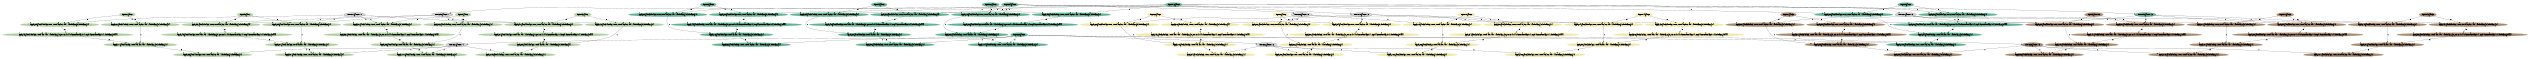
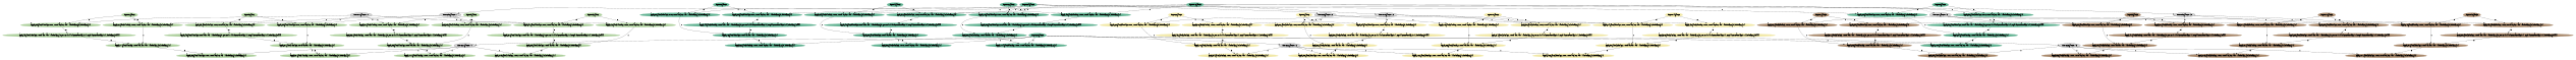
  digraph {
    node [color="#61B292" style=filled]
    n1 [label="input0@loc0"]
    n2 [label="apply28@loc[0]es[63,1000,1000] ac,bc->ab | *[hole|f32@0,hole|f32@1]"]
    n3 [label="apply60@loc[0]es[63,1000,1000] ac,bc->ab | *[hole|f32@0,hole|f32@1]"]
    n4 [label="apply44@loc[0]es[63,1000] ab->ab | *[hole|f32@0,power{-1}[+[constant{f32|1},exp[*[constant{f32|-1},hole|f32@0]]]]]"]
    n5 [label="apply76@loc[0]es[63,1000] ab,ab->ab | *[hole|f32@0,hole|f32@1]"]
    n6 [color="#AED09E" label="input1@loc1"]
    n7 [color="#AED09E" label="apply29@loc[1]es[63,1000,1000] ac,bc->ab | *[hole|f32@0,hole|f32@1]"]
    n8 [color="#AED09E" label="apply61@loc[1]es[63,1000,1000] ac,bc->ab | *[hole|f32@0,hole|f32@1]"]
    n9 [color="#AED09E" label="apply45@loc[1]es[63,1000] ab->ab | *[hole|f32@0,power{-1}[+[constant{f32|1},exp[*[constant{f32|-1},hole|f32@0]]]]]"]
    n10 [color="#AED09E" label="apply77@loc[1]es[63,1000] ab,ab->ab | *[hole|f32@0,hole|f32@1]"]
    n11 [color="#F1E8A7" label="input2@loc2"]
    n12 [color="#F1E8A7" label="apply30@loc[2]es[63,1000,1000] ac,bc->ab | *[hole|f32@0,hole|f32@1]"]
    n13 [color="#F1E8A7" label="apply62@loc[2]es[63,1000,1000] ac,bc->ab | *[hole|f32@0,hole|f32@1]"]
    n14 [color="#F1E8A7" label="apply46@loc[2]es[63,1000] ab->ab | *[hole|f32@0,power{-1}[+[constant{f32|1},exp[*[constant{f32|-1},hole|f32@0]]]]]"]
    n15 [color="#F1E8A7" label="apply78@loc[2]es[63,1000] ab,ab->ab | *[hole|f32@0,hole|f32@1]"]
-   n16 [color="#A8896C" label="input3@move3"]
+   n16 [color="#A8896C" label="input3@loc3"]
    n17 [color="#A8896C" label="apply31@loc[3]es[63,1000,1000] ac,bc->ab | *[hole|f32@0,hole|f32@1]"]
    n18 [color="#A8896C" label="apply63@loc[3]es[63,1000,1000] ac,bc->ab | *[hole|f32@0,hole|f32@1]"]
    n19 [color="#A8896C" label="apply47@loc[3]es[63,1000] ab->ab | *[hole|f32@0,power{-1}[+[constant{f32|1},exp[*[constant{f32|-1},hole|f32@0]]]]]"]
    n20 [color="#A8896C" label="apply79@loc[3]es[63,1000] ab,ab->ab | *[hole|f32@0,hole|f32@1]"]
    n21 [label="input4@loc0"]
    n22 [label="apply32@loc[0]es[63,1000,1000] ac,bc->ab | *[hole|f32@0,hole|f32@1]"]
    n23 [label="apply64@loc[0]es[63,1000,1000] ac,bc->ab | *[hole|f32@0,hole|f32@1]"]
    n24 [label="apply48@loc[0]es[63,1000] ab->ab | *[hole|f32@0,power{-1}[+[constant{f32|1},exp[*[constant{f32|-1},hole|f32@0]]]]]"]
    n25 [label="apply80@loc[0]es[63,1000] ab,ab->ab | *[hole|f32@0,hole|f32@1]"]
    n26 [color="#AED09E" label="input5@loc1"]
    n27 [color="#AED09E" label="apply33@loc[1]es[63,1000,1000] ac,bc->ab | *[hole|f32@0,hole|f32@1]"]
    n28 [color="#AED09E" label="apply65@loc[1]es[63,1000,1000] ac,bc->ab | *[hole|f32@0,hole|f32@1]"]
    n29 [color="#AED09E" label="apply49@loc[1]es[63,1000] ab->ab | *[hole|f32@0,power{-1}[+[constant{f32|1},exp[*[constant{f32|-1},hole|f32@0]]]]]"]
    n30 [color="#AED09E" label="apply81@loc[1]es[63,1000] ab,ab->ab | *[hole|f32@0,hole|f32@1]"]
    n31 [color="#F1E8A7" label="input6@loc2"]
    n32 [color="#F1E8A7" label="apply34@loc[2]es[63,1000,1000] ac,bc->ab | *[hole|f32@0,hole|f32@1]"]
    n33 [color="#F1E8A7" label="apply66@loc[2]es[63,1000,1000] ac,bc->ab | *[hole|f32@0,hole|f32@1]"]
    n34 [color="#F1E8A7" label="apply50@loc[2]es[63,1000] ab->ab | *[hole|f32@0,power{-1}[+[constant{f32|1},exp[*[constant{f32|-1},hole|f32@0]]]]]"]
    n35 [color="#F1E8A7" label="apply82@loc[2]es[63,1000] ab,ab->ab | *[hole|f32@0,hole|f32@1]"]
    n36 [color="#A8896C" label="input7@loc3"]
    n37 [color="#A8896C" label="apply35@loc[3]es[63,1000,1000] ac,bc->ab | *[hole|f32@0,hole|f32@1]"]
    n38 [color="#A8896C" label="apply67@loc[3]es[63,1000,1000] ac,bc->ab | *[hole|f32@0,hole|f32@1]"]
    n39 [color="#A8896C" label="apply51@loc[3]es[63,1000] ab->ab | *[hole|f32@0,power{-1}[+[constant{f32|1},exp[*[constant{f32|-1},hole|f32@0]]]]]"]
    n40 [color="#A8896C" label="apply83@loc[3]es[63,1000] ab,ab->ab | *[hole|f32@0,hole|f32@1]"]
    n41 [label="input8@loc0"]
    n42 [label="apply36@loc[0]es[62,1000,1000] ac,bc->ab | *[hole|f32@0,hole|f32@1]"]
    n43 [label="apply68@loc[0]es[62,1000,1000] ac,bc->ab | *[hole|f32@0,hole|f32@1]"]
    n44 [label="apply52@loc[0]es[62,1000] ab->ab | *[hole|f32@0,power{-1}[+[constant{f32|1},exp[*[constant{f32|-1},hole|f32@0]]]]]"]
    n45 [label="apply84@loc[0]es[62,1000] ab,ab->ab | *[hole|f32@0,hole|f32@1]"]
    n46 [color="#AED09E" label="input9@loc1"]
    n47 [color="#AED09E" label="apply37@loc[1]es[62,1000,1000] ac,bc->ab | *[hole|f32@0,hole|f32@1]"]
    n48 [color="#AED09E" label="apply69@loc[1]es[62,1000,1000] ac,bc->ab | *[hole|f32@0,hole|f32@1]"]
    n49 [color="#AED09E" label="apply53@loc[1]es[62,1000] ab->ab | *[hole|f32@0,power{-1}[+[constant{f32|1},exp[*[constant{f32|-1},hole|f32@0]]]]]"]
    n50 [color="#AED09E" label="apply85@loc[1]es[62,1000] ab,ab->ab | *[hole|f32@0,hole|f32@1]"]
    n51 [color="#F1E8A7" label="input10@loc2"]
    n52 [color="#F1E8A7" label="apply38@loc[2]es[62,1000,1000] ac,bc->ab | *[hole|f32@0,hole|f32@1]"]
    n53 [color="#F1E8A7" label="apply70@loc[2]es[62,1000,1000] ac,bc->ab | *[hole|f32@0,hole|f32@1]"]
    n54 [color="#F1E8A7" label="apply54@loc[2]es[62,1000] ab->ab | *[hole|f32@0,power{-1}[+[constant{f32|1},exp[*[constant{f32|-1},hole|f32@0]]]]]"]
    n55 [color="#F1E8A7" label="apply86@loc[2]es[62,1000] ab,ab->ab | *[hole|f32@0,hole|f32@1]"]
    n56 [color="#A8896C" label="input11@loc3"]
    n57 [color="#A8896C" label="apply39@loc[3]es[62,1000,1000] ac,bc->ab | *[hole|f32@0,hole|f32@1]"]
    n58 [color="#A8896C" label="apply71@loc[3]es[62,1000,1000] ac,bc->ab | *[hole|f32@0,hole|f32@1]"]
    n59 [color="#A8896C" label="apply55@loc[3]es[62,1000] ab->ab | *[hole|f32@0,power{-1}[+[constant{f32|1},exp[*[constant{f32|-1},hole|f32@0]]]]]"]
    n60 [color="#A8896C" label="apply87@loc[3]es[62,1000] ab,ab->ab | *[hole|f32@0,hole|f32@1]"]
    n61 [label="input12@loc0"]
    n62 [label="apply40@loc[0]es[62,1000,1000] ac,bc->ab | *[hole|f32@0,hole|f32@1]"]
    n63 [label="apply72@loc[0]es[62,1000,1000] ac,bc->ab | *[hole|f32@0,hole|f32@1]"]
    n64 [label="apply56@loc[0]es[62,1000] ab->ab | *[hole|f32@0,power{-1}[+[constant{f32|1},exp[*[constant{f32|-1},hole|f32@0]]]]]"]
    n65 [label="apply88@loc[0]es[62,1000] ab,ab->ab | *[hole|f32@0,hole|f32@1]"]
    n66 [color="#AED09E" label="input13@loc1"]
    n67 [color="#AED09E" label="apply41@loc[1]es[62,1000,1000] ac,bc->ab | *[hole|f32@0,hole|f32@1]"]
    n68 [color="#AED09E" label="apply73@loc[1]es[62,1000,1000] ac,bc->ab | *[hole|f32@0,hole|f32@1]"]
    n69 [color="#AED09E" label="apply57@loc[1]es[62,1000] ab->ab | *[hole|f32@0,power{-1}[+[constant{f32|1},exp[*[constant{f32|-1},hole|f32@0]]]]]"]
    n70 [color="#AED09E" label="apply89@loc[1]es[62,1000] ab,ab->ab | *[hole|f32@0,hole|f32@1]"]
    n71 [color="#F1E8A7" label="input14@loc2"]
    n72 [color="#F1E8A7" label="apply42@loc[2]es[62,1000,1000] ac,bc->ab | *[hole|f32@0,hole|f32@1]"]
    n73 [color="#F1E8A7" label="apply74@loc[2]es[62,1000,1000] ac,bc->ab | *[hole|f32@0,hole|f32@1]"]
    n74 [color="#F1E8A7" label="apply58@loc[2]es[62,1000] ab->ab | *[hole|f32@0,power{-1}[+[constant{f32|1},exp[*[constant{f32|-1},hole|f32@0]]]]]"]
    n75 [color="#F1E8A7" label="apply90@loc[2]es[62,1000] ab,ab->ab | *[hole|f32@0,hole|f32@1]"]
    n76 [color="#A8896C" label="input15@loc3"]
    n77 [color="#A8896C" label="apply43@loc[3]es[62,1000,1000] ac,bc->ab | *[hole|f32@0,hole|f32@1]"]
    n78 [color="#A8896C" label="apply75@loc[3]es[62,1000,1000] ac,bc->ab | *[hole|f32@0,hole|f32@1]"]
    n79 [color="#A8896C" label="apply59@loc[3]es[62,1000] ab->ab | *[hole|f32@0,power{-1}[+[constant{f32|1},exp[*[constant{f32|-1},hole|f32@0]]]]]"]
    n80 [color="#A8896C" label="apply91@loc[3]es[62,1000] ab,ab->ab | *[hole|f32@0,hole|f32@1]"]
    n81 [label="input16@loc0"]
    n82 [label="move18@loc0->2" color=""]
-   n83 [label="move19@loc0->3" fillcolor="#61B292" color=""]
+   n83 [label="move19@loc0->3" color=""]
    n84 [label="move17@loc0->1" color=""]
    n85 [label="input20@loc0"]
    n86 [label="move21@loc0->1" color=""]
    n87 [label="move22@loc0->2" color=""]
-   n88 [label="move23@loc0->3" fillcolor="#A8896C" color=""]
+   n88 [label="move23@loc0->3" color=""]
    n89 [label="apply92@loc[0]es[63,1000,1000] ac,bc->ab | *[hole|f32@0,hole|f32@1]"]
    n90 [label="apply96@loc[0]es[63,1000,1000] ac,bc->ab | *[hole|f32@0,hole|f32@1]"]
    n91 [label="apply100@loc[0]es[62,1000,1000] ac,bc->ab | *[hole|f32@0,hole|f32@1]"]
    n92 [label="apply104@loc[0]es[62,1000,1000] ac,bc->ab | *[hole|f32@0,hole|f32@1]"]
    n93 [color="#AED09E" label="apply93@loc[1]es[63,1000,1000] ac,bc->ab | *[hole|f32@0,hole|f32@1]"]
    n94 [color="#AED09E" label="apply97@loc[1]es[63,1000,1000] ac,bc->ab | *[hole|f32@0,hole|f32@1]"]
    n95 [color="#AED09E" label="apply101@loc[1]es[62,1000,1000] ac,bc->ab | *[hole|f32@0,hole|f32@1]"]
    n96 [color="#AED09E" label="apply105@loc[1]es[62,1000,1000] ac,bc->ab | *[hole|f32@0,hole|f32@1]"]
    n97 [color="#F1E8A7" label="apply94@loc[2]es[63,1000,1000] ac,bc->ab | *[hole|f32@0,hole|f32@1]"]
    n98 [color="#F1E8A7" label="apply98@loc[2]es[63,1000,1000] ac,bc->ab | *[hole|f32@0,hole|f32@1]"]
    n99 [color="#F1E8A7" label="apply102@loc[2]es[62,1000,1000] ac,bc->ab | *[hole|f32@0,hole|f32@1]"]
    n100 [color="#F1E8A7" label="apply106@loc[2]es[62,1000,1000] ac,bc->ab | *[hole|f32@0,hole|f32@1]"]
    n101 [color="#A8896C" label="apply95@loc[3]es[63,1000,1000] ac,bc->ab | *[hole|f32@0,hole|f32@1]"]
    n102 [color="#A8896C" label="apply99@loc[3]es[63,1000,1000] ac,bc->ab | *[hole|f32@0,hole|f32@1]"]
    n103 [color="#A8896C" label="apply103@loc[3]es[62,1000,1000] ac,bc->ab | *[hole|f32@0,hole|f32@1]"]
    n104 [color="#A8896C" label="apply107@loc[3]es[62,1000,1000] ac,bc->ab | *[hole|f32@0,hole|f32@1]"]
    n105 [label="input24@loc0"]
    n106 [label="move25@loc0->1" color=""]
    n107 [label="move26@loc0->2" color=""]
    n108 [label="move27@loc0->3" color=""]
    n1 -> n2 [label=0]
    n1 -> n3 [label=0]
    n2 -> n4 [label=0]
    n3 -> n5 [label=1]
    n4 -> n5 [label=0]
    n5 -> n89 [label=0]
    n6 -> n7 [label=0]
    n6 -> n8 [label=0]
    n7 -> n9 [label=0]
    n8 -> n10 [label=1]
    n9 -> n10 [label=0]
    n10 -> n93 [label=0]
    n11 -> n12 [label=0]
    n11 -> n13 [label=0]
    n12 -> n14 [label=0]
    n13 -> n15 [label=1]
    n14 -> n15 [label=0]
    n15 -> n97 [label=0]
    n16 -> n17 [label=0]
    n16 -> n18 [label=0]
    n17 -> n19 [label=0]
    n18 -> n20 [label=1]
    n19 -> n20 [label=0]
    n20 -> n101 [label=0]
    n21 -> n22 [label=0]
    n21 -> n23 [label=0]
    n22 -> n24 [label=0]
    n23 -> n25 [label=1]
    n24 -> n25 [label=0]
    n25 -> n90 [label=0]
    n26 -> n27 [label=0]
    n26 -> n28 [label=0]
    n27 -> n29 [label=0]
    n28 -> n30 [label=1]
    n29 -> n30 [label=0]
    n30 -> n94 [label=0]
    n31 -> n32 [label=0]
    n31 -> n33 [label=0]
    n32 -> n34 [label=0]
    n33 -> n35 [label=1]
    n34 -> n35 [label=0]
    n35 -> n98 [label=0]
    n36 -> n37 [label=0]
    n36 -> n38 [label=0]
    n37 -> n39 [label=0]
    n38 -> n40 [label=1]
    n39 -> n40 [label=0]
    n40 -> n102 [label=0]
    n41 -> n42 [label=0]
    n41 -> n43 [label=0]
    n42 -> n44 [label=0]
    n43 -> n45 [label=1]
    n44 -> n45 [label=0]
    n45 -> n91 [label=0]
    n46 -> n47 [label=0]
    n46 -> n48 [label=0]
    n47 -> n49 [label=0]
    n48 -> n50 [label=1]
    n49 -> n50 [label=0]
    n50 -> n95 [label=0]
    n51 -> n52 [label=0]
    n51 -> n53 [label=0]
    n52 -> n54 [label=0]
    n53 -> n55 [label=1]
    n54 -> n55 [label=0]
    n55 -> n99 [label=0]
    n56 -> n57 [label=0]
    n56 -> n58 [label=0]
    n57 -> n59 [label=0]
    n58 -> n60 [label=1]
    n59 -> n60 [label=0]
    n60 -> n103 [label=0]
    n61 -> n62 [label=0]
    n61 -> n63 [label=0]
    n62 -> n64 [label=0]
    n63 -> n65 [label=1]
    n64 -> n65 [label=0]
    n65 -> n92 [label=0]
    n66 -> n67 [label=0]
    n66 -> n68 [label=0]
    n67 -> n69 [label=0]
    n68 -> n70 [label=1]
    n69 -> n70 [label=0]
    n70 -> n96 [label=0]
    n71 -> n72 [label=0]
    n71 -> n73 [label=0]
    n72 -> n74 [label=0]
    n73 -> n75 [label=1]
    n74 -> n75 [label=0]
    n75 -> n100 [label=0]
    n76 -> n77 [label=0]
    n76 -> n78 [label=0]
    n77 -> n79 [label=0]
    n78 -> n80 [label=1]
    n79 -> n80 [label=0]
    n80 -> n104 [label=0]
    n81 -> n2 [label=1]
    n81 -> n22 [label=1]
    n81 -> n42 [label=1]
    n81 -> n62 [label=1]
    n81 -> n82
    n81 -> n83
    n82 -> n12 [label=1]
    n82 -> n32 [label=1]
    n82 -> n52 [label=1]
    n82 -> n72 [label=1]
    n83 -> n17 [label=1]
    n83 -> n37 [label=1]
    n83 -> n57 [label=1]
    n83 -> n77 [label=1]
    n84 -> n7 [label=1]
    n84 -> n27 [label=1]
    n84 -> n47 [label=1]
    n84 -> n67 [label=1]
    n85 -> n86
    n85 -> n87
    n85 -> n88
    n85 -> n89 [label=1]
    n85 -> n90 [label=1]
    n85 -> n91 [label=1]
    n85 -> n92 [label=1]
    n86 -> n93 [label=1]
    n86 -> n94 [label=1]
    n86 -> n95 [label=1]
    n86 -> n96 [label=1]
    n87 -> n97 [label=1]
    n87 -> n98 [label=1]
    n87 -> n99 [label=1]
    n87 -> n100 [label=1]
    n88 -> n101 [label=1]
    n88 -> n102 [label=1]
    n88 -> n103 [label=1]
    n88 -> n104 [label=1]
    n105 -> n3 [label=1]
    n105 -> n23 [label=1]
    n105 -> n43 [label=1]
    n105 -> n63 [label=1]
    n105 -> n106
    n105 -> n107
    n105 -> n108
    n106 -> n8 [label=1]
    n106 -> n28 [label=1]
    n106 -> n48 [label=1]
    n106 -> n68 [label=1]
    n107 -> n13 [label=1]
    n107 -> n33 [label=1]
    n107 -> n53 [label=1]
    n107 -> n73 [label=1]
    n108 -> n18 [label=1]
    n108 -> n38 [label=1]
    n108 -> n58 [label=1]
    n108 -> n78 [label=1]
  }
